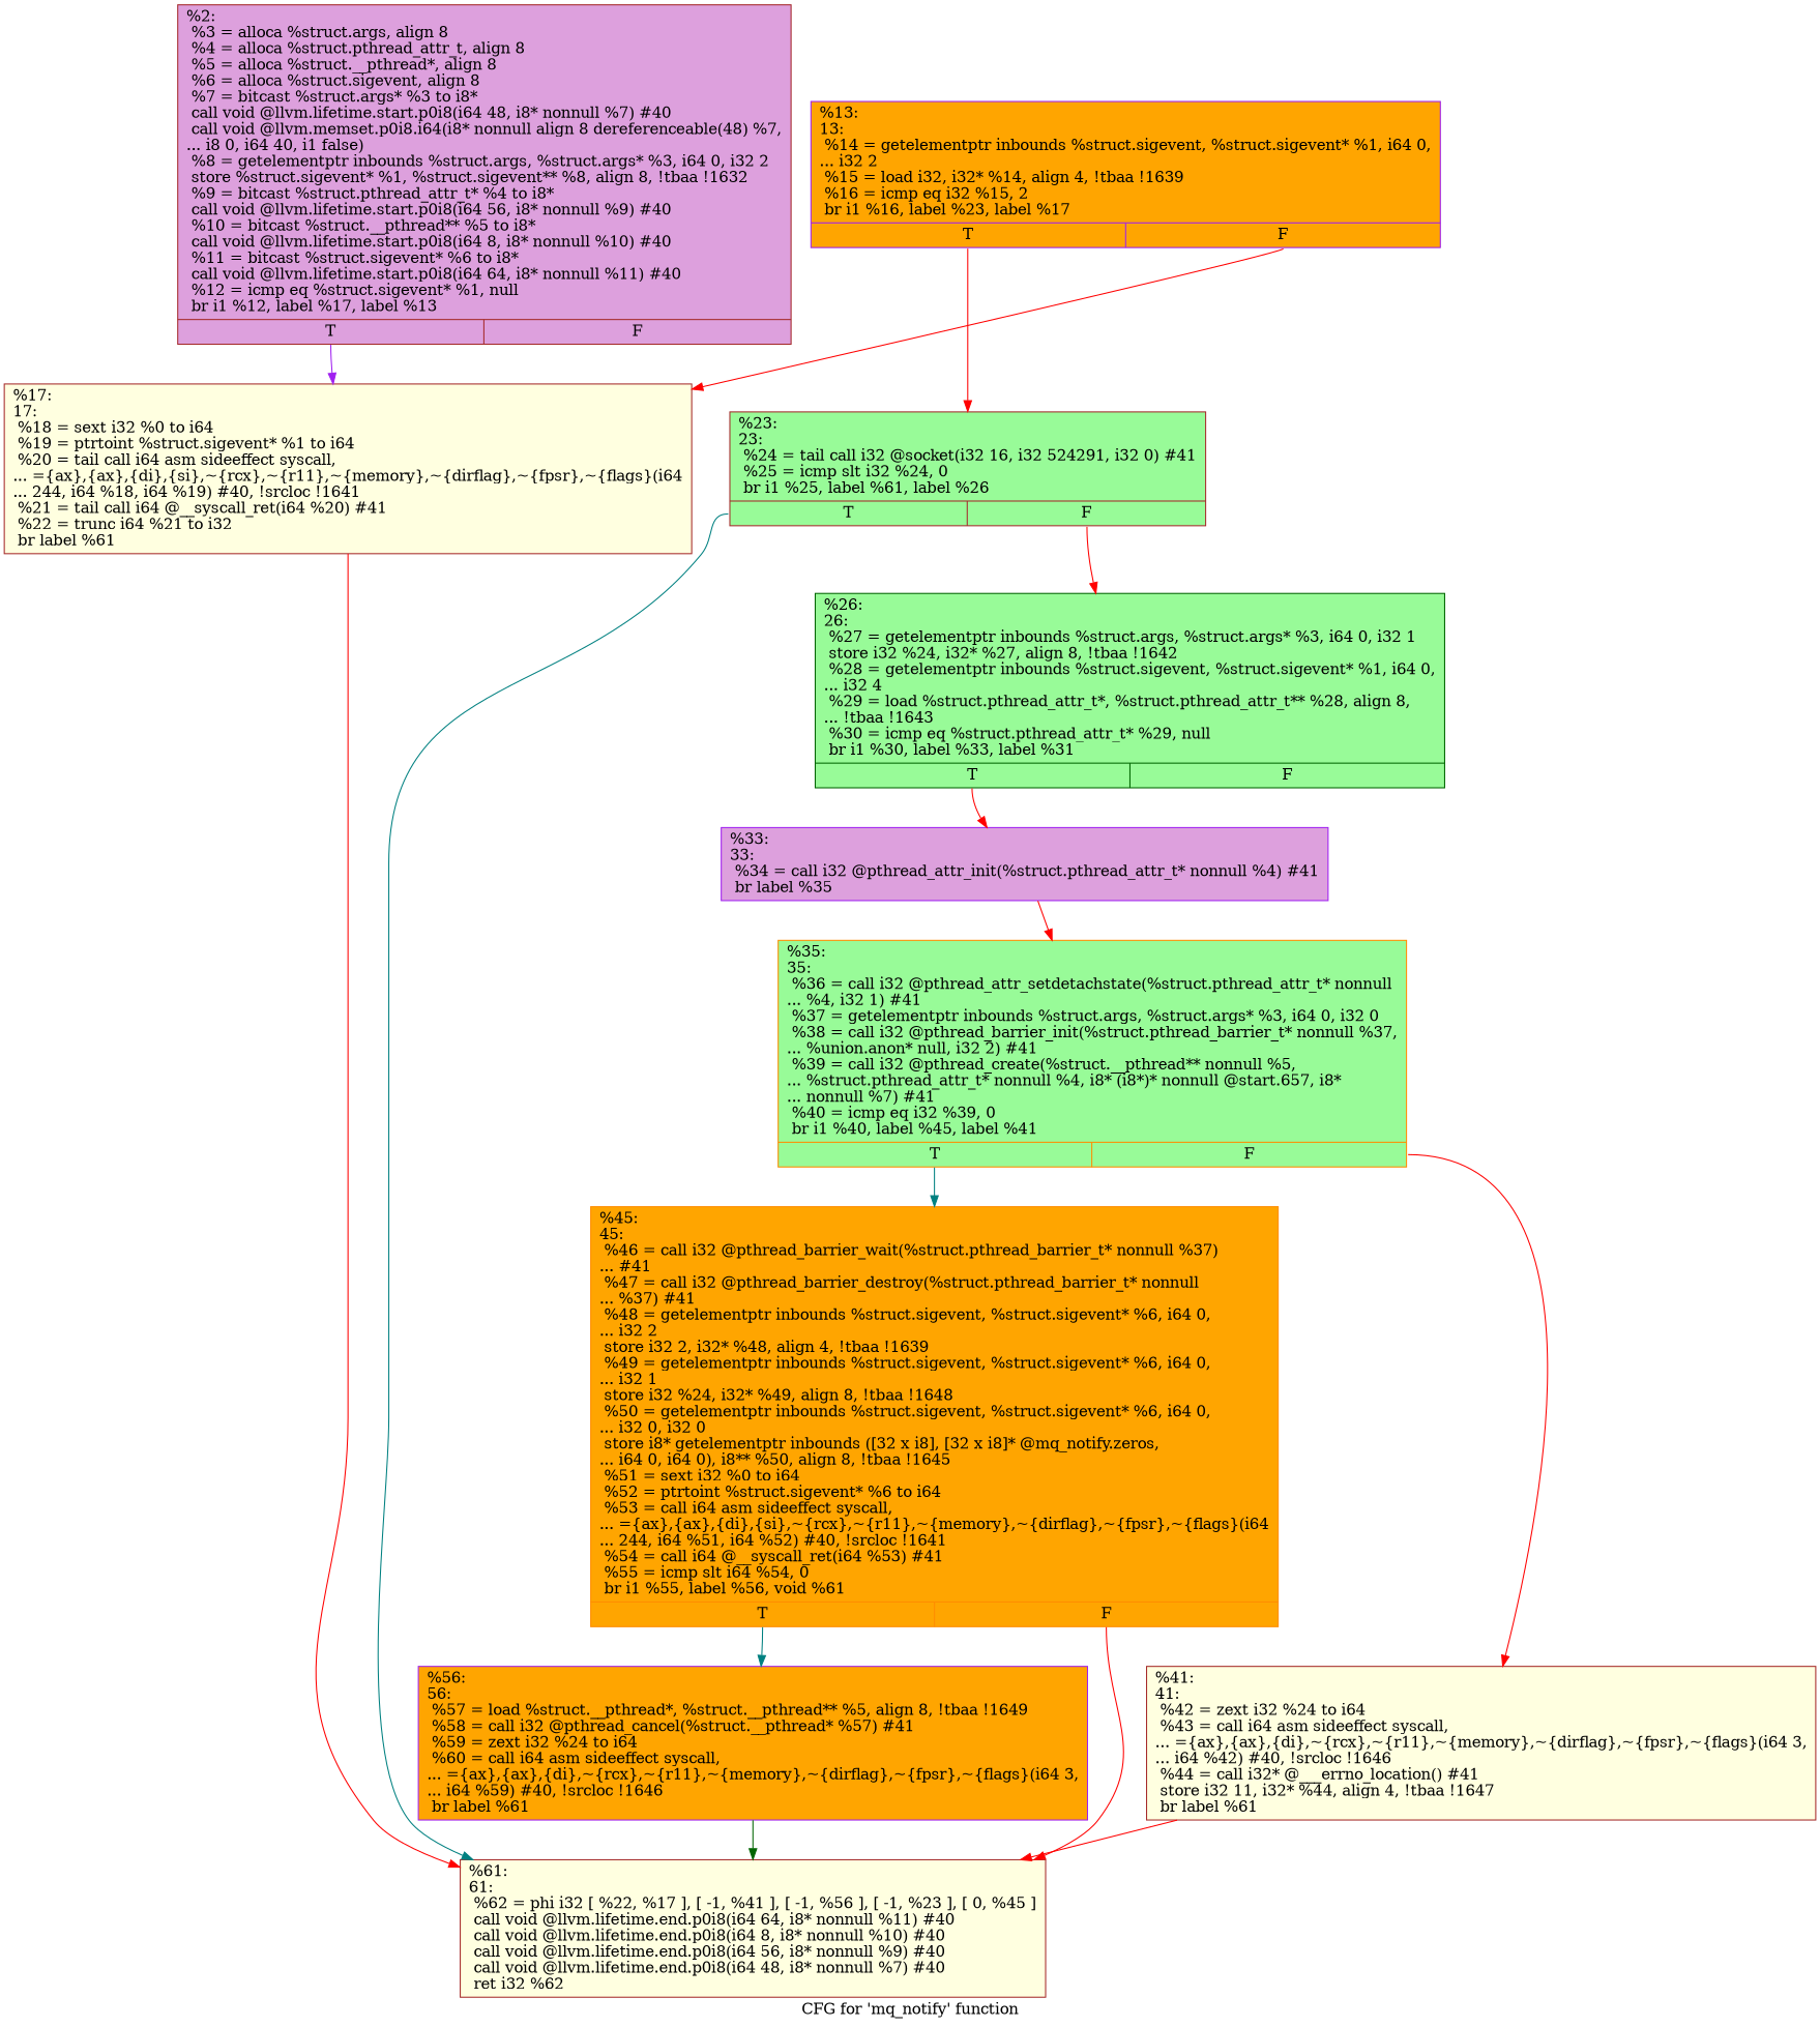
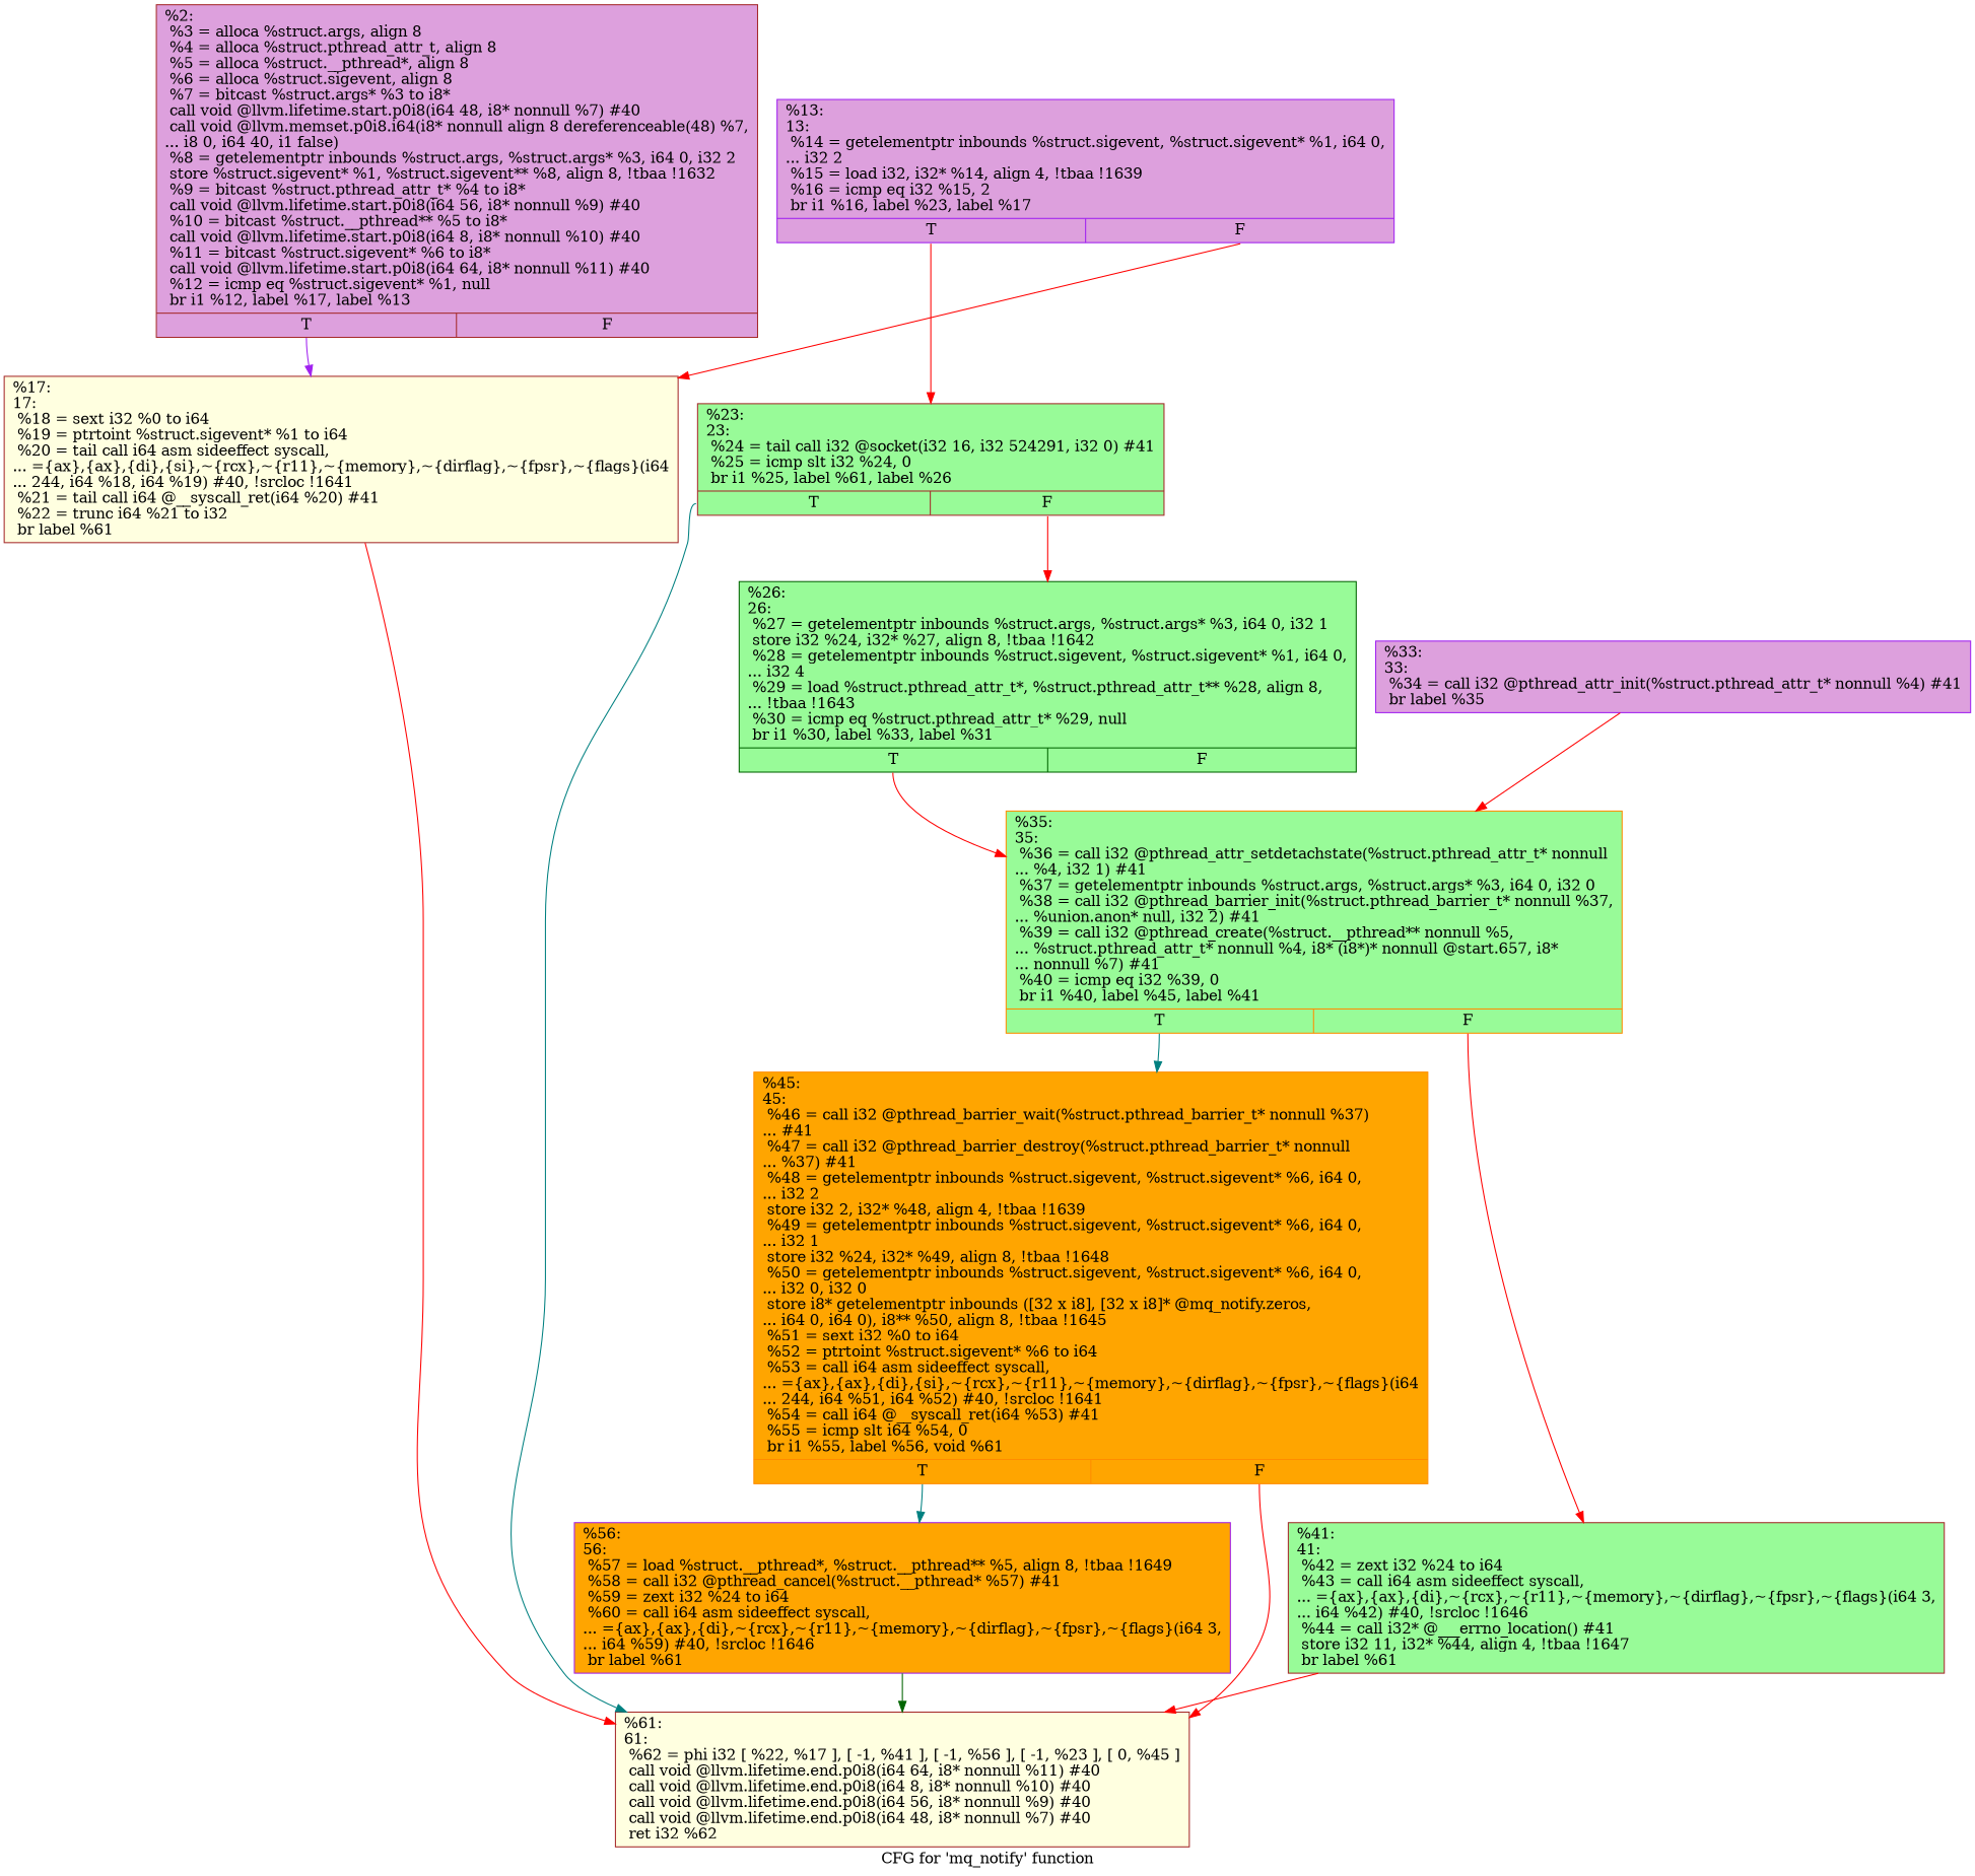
  digraph {
    label="CFG for 'mq_notify' function"
    node [color=brown fillcolor=palegreen shape=record style=filled]
    edge [color=red tailport=s0]
    n1 [fillcolor=plum label="{%2:\l  %3 = alloca %struct.args, align 8\l  %4 = alloca %struct.pthread_attr_t, align 8\l  %5 = alloca %struct.__pthread*, align 8\l  %6 = alloca %struct.sigevent, align 8\l  %7 = bitcast %struct.args* %3 to i8*\l  call void @llvm.lifetime.start.p0i8(i64 48, i8* nonnull %7) #40\l  call void @llvm.memset.p0i8.i64(i8* nonnull align 8 dereferenceable(48) %7,\l... i8 0, i64 40, i1 false)\l  %8 = getelementptr inbounds %struct.args, %struct.args* %3, i64 0, i32 2\l  store %struct.sigevent* %1, %struct.sigevent** %8, align 8, !tbaa !1632\l  %9 = bitcast %struct.pthread_attr_t* %4 to i8*\l  call void @llvm.lifetime.start.p0i8(i64 56, i8* nonnull %9) #40\l  %10 = bitcast %struct.__pthread** %5 to i8*\l  call void @llvm.lifetime.start.p0i8(i64 8, i8* nonnull %10) #40\l  %11 = bitcast %struct.sigevent* %6 to i8*\l  call void @llvm.lifetime.start.p0i8(i64 64, i8* nonnull %11) #40\l  %12 = icmp eq %struct.sigevent* %1, null\l  br i1 %12, label %17, label %13\l|{<s0>T|<s1>F}}"]
    n2 [fillcolor=lightyellow label="{%17:\l17:                                               \l  %18 = sext i32 %0 to i64\l  %19 = ptrtoint %struct.sigevent* %1 to i64\l  %20 = tail call i64 asm sideeffect syscall,\l... =\{ax\},\{ax\},\{di\},\{si\},~\{rcx\},~\{r11\},~\{memory\},~\{dirflag\},~\{fpsr\},~\{flags\}(i64\l... 244, i64 %18, i64 %19) #40, !srcloc !1641\l  %21 = tail call i64 @__syscall_ret(i64 %20) #41\l  %22 = trunc i64 %21 to i32\l  br label %61\l}"]
    n3 [fillcolor=lightyellow label="{%61:\l61:                                               \l  %62 = phi i32 [ %22, %17 ], [ -1, %41 ], [ -1, %56 ], [ -1, %23 ], [ 0, %45 ]\l  call void @llvm.lifetime.end.p0i8(i64 64, i8* nonnull %11) #40\l  call void @llvm.lifetime.end.p0i8(i64 8, i8* nonnull %10) #40\l  call void @llvm.lifetime.end.p0i8(i64 56, i8* nonnull %9) #40\l  call void @llvm.lifetime.end.p0i8(i64 48, i8* nonnull %7) #40\l  ret i32 %62\l}"]
-   n4 [color=purple fillcolor=orange label="{%13:\l13:                                               \l  %14 = getelementptr inbounds %struct.sigevent, %struct.sigevent* %1, i64 0,\l... i32 2\l  %15 = load i32, i32* %14, align 4, !tbaa !1639\l  %16 = icmp eq i32 %15, 2\l  br i1 %16, label %23, label %17\l|{<s0>T|<s1>F}}"]
+   n4 [color=purple fillcolor=plum label="{%13:\l13:                                               \l  %14 = getelementptr inbounds %struct.sigevent, %struct.sigevent* %1, i64 0,\l... i32 2\l  %15 = load i32, i32* %14, align 4, !tbaa !1639\l  %16 = icmp eq i32 %15, 2\l  br i1 %16, label %23, label %17\l|{<s0>T|<s1>F}}"]
    n5 [label="{%23:\l23:                                               \l  %24 = tail call i32 @socket(i32 16, i32 524291, i32 0) #41\l  %25 = icmp slt i32 %24, 0\l  br i1 %25, label %61, label %26\l|{<s0>T|<s1>F}}"]
    n6 [color=darkgreen label="{%26:\l26:                                               \l  %27 = getelementptr inbounds %struct.args, %struct.args* %3, i64 0, i32 1\l  store i32 %24, i32* %27, align 8, !tbaa !1642\l  %28 = getelementptr inbounds %struct.sigevent, %struct.sigevent* %1, i64 0,\l... i32 4\l  %29 = load %struct.pthread_attr_t*, %struct.pthread_attr_t** %28, align 8,\l... !tbaa !1643\l  %30 = icmp eq %struct.pthread_attr_t* %29, null\l  br i1 %30, label %33, label %31\l|{<s0>T|<s1>F}}"]
    n7 [color=purple fillcolor=plum label="{%33:\l33:                                               \l  %34 = call i32 @pthread_attr_init(%struct.pthread_attr_t* nonnull %4) #41\l  br label %35\l}"]
    n8 [color=darkorange label="{%35:\l35:                                               \l  %36 = call i32 @pthread_attr_setdetachstate(%struct.pthread_attr_t* nonnull\l... %4, i32 1) #41\l  %37 = getelementptr inbounds %struct.args, %struct.args* %3, i64 0, i32 0\l  %38 = call i32 @pthread_barrier_init(%struct.pthread_barrier_t* nonnull %37,\l... %union.anon* null, i32 2) #41\l  %39 = call i32 @pthread_create(%struct.__pthread** nonnull %5,\l... %struct.pthread_attr_t* nonnull %4, i8* (i8*)* nonnull @start.657, i8*\l... nonnull %7) #41\l  %40 = icmp eq i32 %39, 0\l  br i1 %40, label %45, label %41\l|{<s0>T|<s1>F}}"]
    n9 [color=darkorange fillcolor=orange label="{%45:\l45:                                               \l  %46 = call i32 @pthread_barrier_wait(%struct.pthread_barrier_t* nonnull %37)\l... #41\l  %47 = call i32 @pthread_barrier_destroy(%struct.pthread_barrier_t* nonnull\l... %37) #41\l  %48 = getelementptr inbounds %struct.sigevent, %struct.sigevent* %6, i64 0,\l... i32 2\l  store i32 2, i32* %48, align 4, !tbaa !1639\l  %49 = getelementptr inbounds %struct.sigevent, %struct.sigevent* %6, i64 0,\l... i32 1\l  store i32 %24, i32* %49, align 8, !tbaa !1648\l  %50 = getelementptr inbounds %struct.sigevent, %struct.sigevent* %6, i64 0,\l... i32 0, i32 0\l  store i8* getelementptr inbounds ([32 x i8], [32 x i8]* @mq_notify.zeros,\l... i64 0, i64 0), i8** %50, align 8, !tbaa !1645\l  %51 = sext i32 %0 to i64\l  %52 = ptrtoint %struct.sigevent* %6 to i64\l  %53 = call i64 asm sideeffect syscall,\l... =\{ax\},\{ax\},\{di\},\{si\},~\{rcx\},~\{r11\},~\{memory\},~\{dirflag\},~\{fpsr\},~\{flags\}(i64\l... 244, i64 %51, i64 %52) #40, !srcloc !1641\l  %54 = call i64 @__syscall_ret(i64 %53) #41\l  %55 = icmp slt i64 %54, 0\l  br i1 %55, label %56, void %61\l|{<s0>T|<s1>F}}"]
-   n10 [fillcolor=lightyellow label="{%41:\l41:                                               \l  %42 = zext i32 %24 to i64\l  %43 = call i64 asm sideeffect syscall,\l... =\{ax\},\{ax\},\{di\},~\{rcx\},~\{r11\},~\{memory\},~\{dirflag\},~\{fpsr\},~\{flags\}(i64 3,\l... i64 %42) #40, !srcloc !1646\l  %44 = call i32* @___errno_location() #41\l  store i32 11, i32* %44, align 4, !tbaa !1647\l  br label %61\l}"]
+   n10 [label="{%41:\l41:                                               \l  %42 = zext i32 %24 to i64\l  %43 = call i64 asm sideeffect syscall,\l... =\{ax\},\{ax\},\{di\},~\{rcx\},~\{r11\},~\{memory\},~\{dirflag\},~\{fpsr\},~\{flags\}(i64 3,\l... i64 %42) #40, !srcloc !1646\l  %44 = call i32* @___errno_location() #41\l  store i32 11, i32* %44, align 4, !tbaa !1647\l  br label %61\l}"]
    n11 [color=purple fillcolor=orange label="{%56:\l56:                                               \l  %57 = load %struct.__pthread*, %struct.__pthread** %5, align 8, !tbaa !1649\l  %58 = call i32 @pthread_cancel(%struct.__pthread* %57) #41\l  %59 = zext i32 %24 to i64\l  %60 = call i64 asm sideeffect syscall,\l... =\{ax\},\{ax\},\{di\},~\{rcx\},~\{r11\},~\{memory\},~\{dirflag\},~\{fpsr\},~\{flags\}(i64 3,\l... i64 %59) #40, !srcloc !1646\l  br label %61\l}"]
    n1 -> n2 [color=purple]
    n2 -> n3
    n4 -> n2 [tailport=s1]
    n4 -> n5
    n5 -> n3 [color=teal]
    n5 -> n6 [tailport=s1]
-   n6 -> n7
+   n6 -> n8
    n7 -> n8
    n8 -> n9 [color=teal]
    n8 -> n10 [tailport=s1]
    n9 -> n3 [tailport=s1]
    n9 -> n11 [color=teal]
    n10 -> n3
    n11 -> n3 [color=darkgreen]
  }
